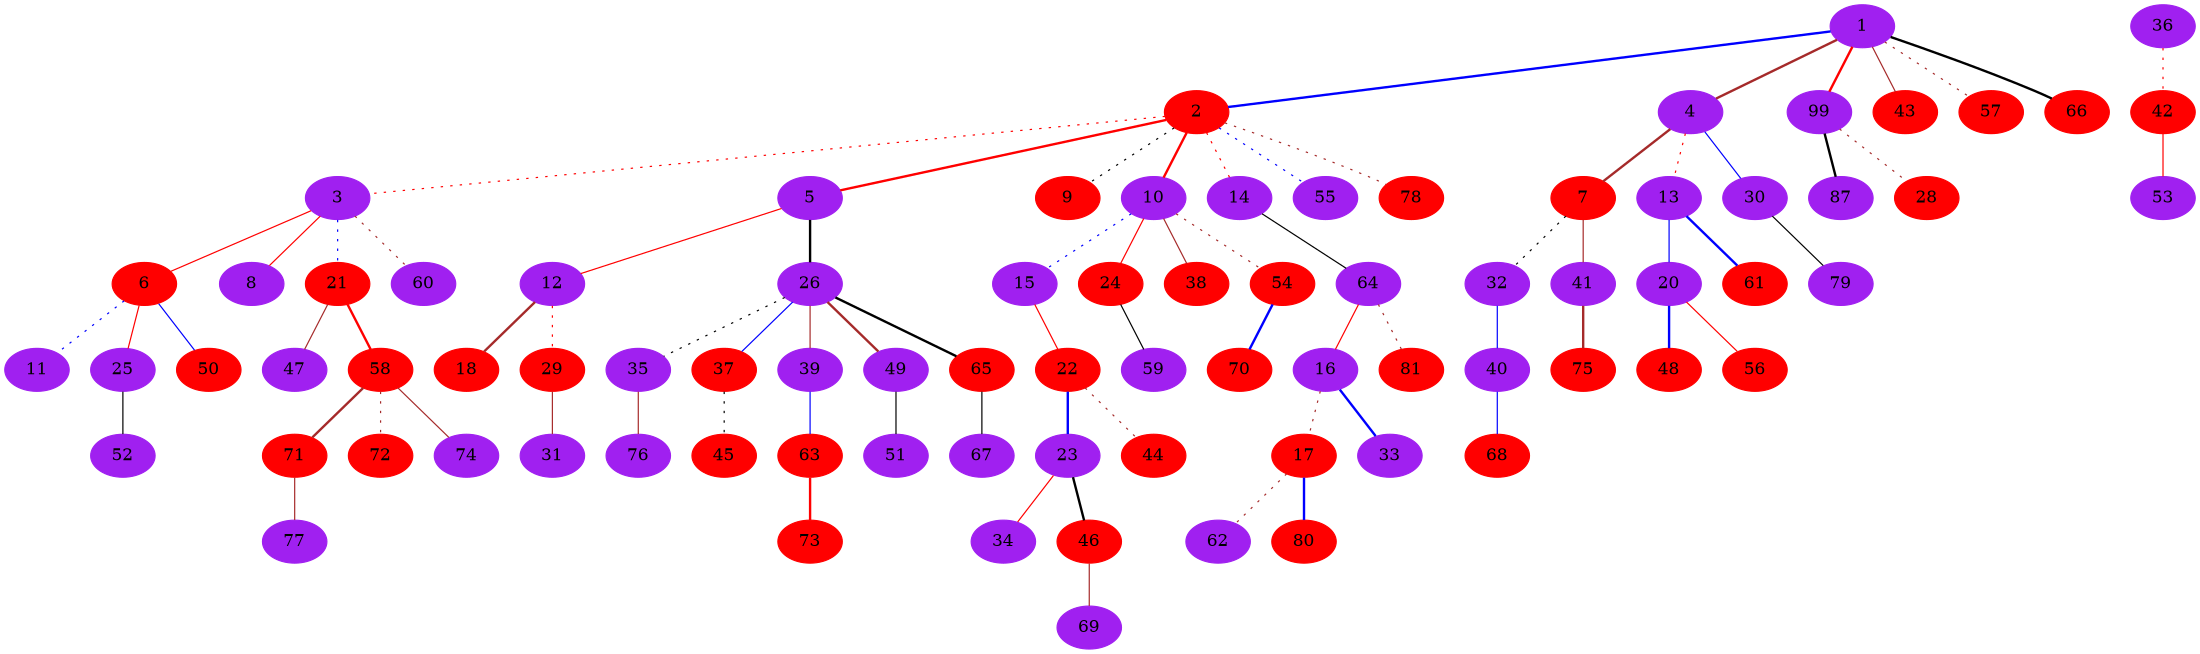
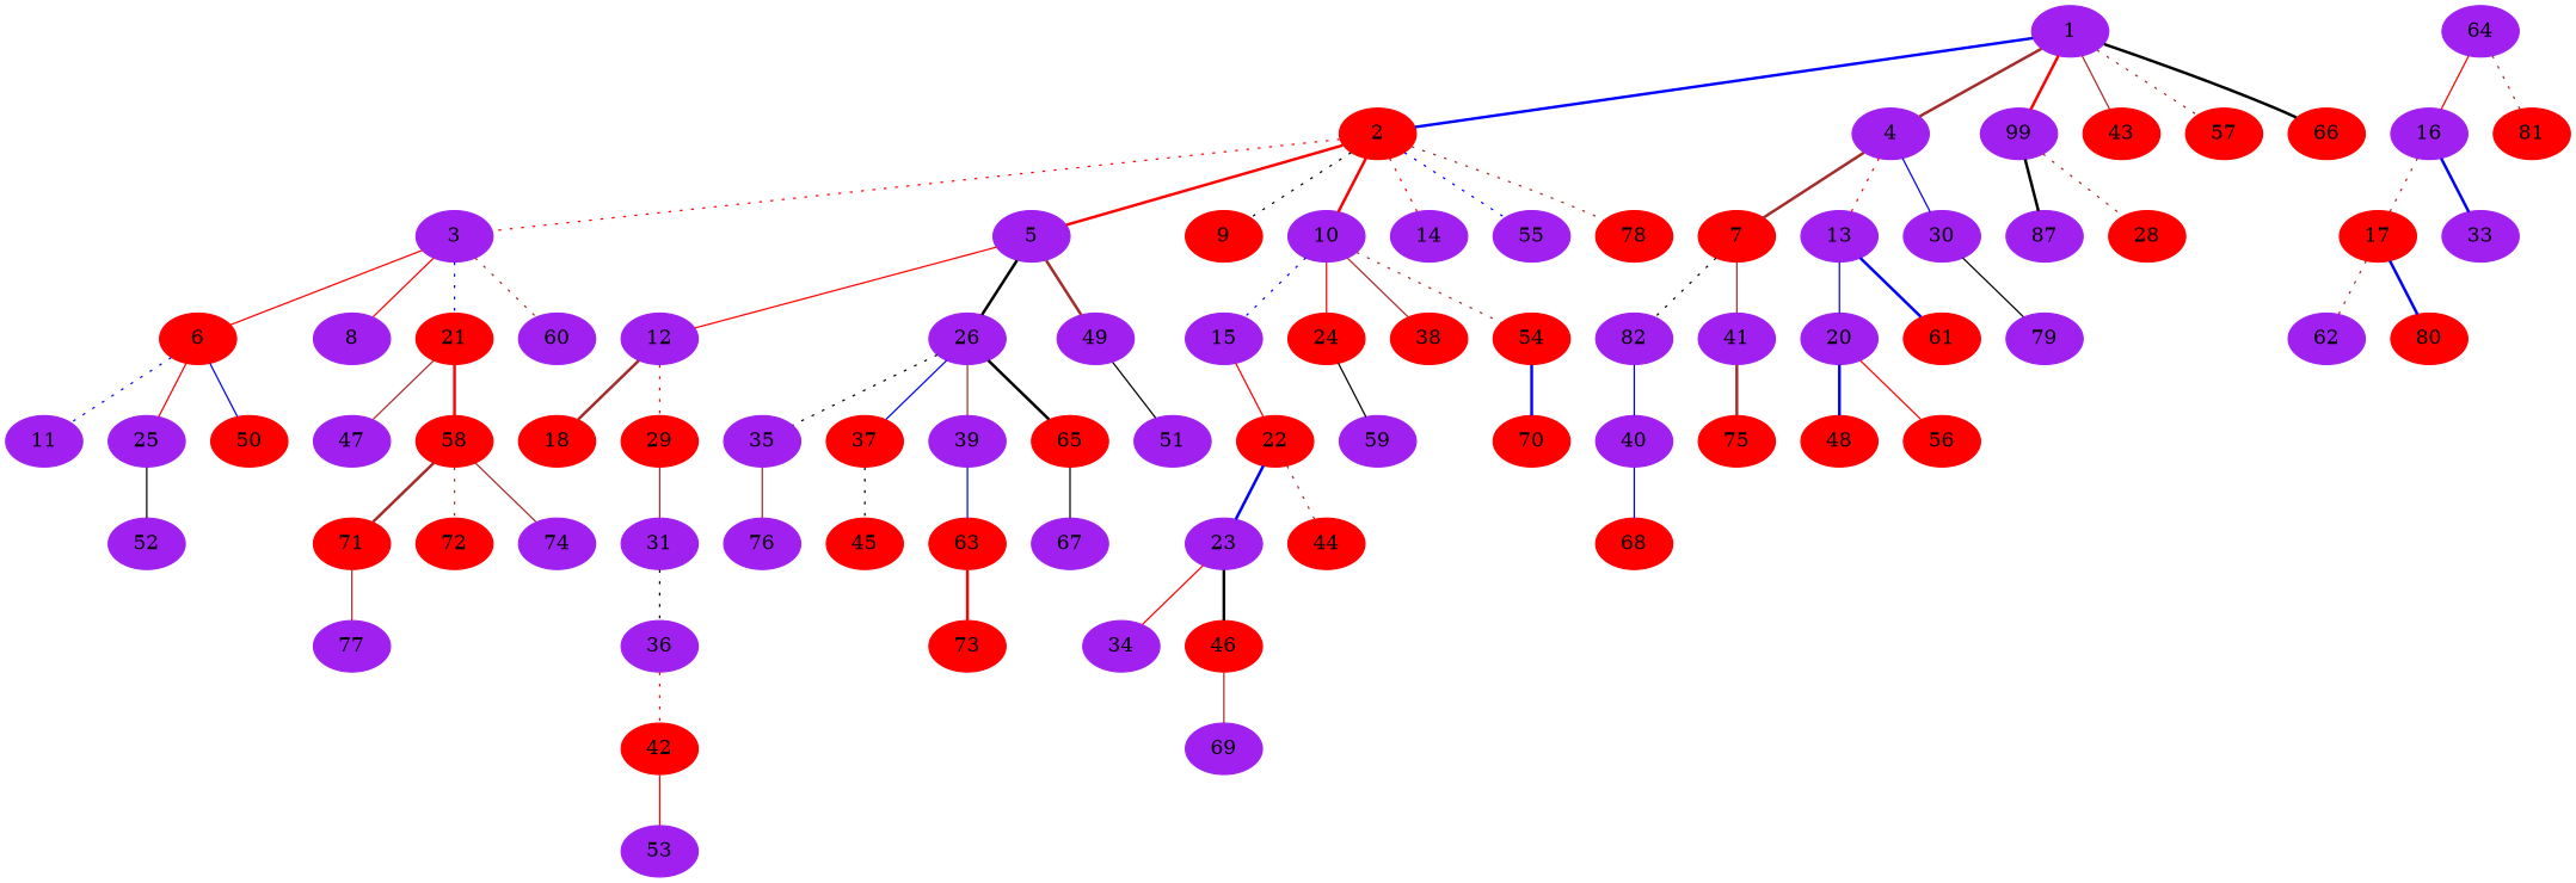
  graph {
    node [color=purple style=filled]
    edge [color=brown style=solid]
    2 [color=red]
    1
    4
    n4 [label=99]
    43 [color=red]
    57 [color=red]
    66 [color=red]
    3
    5
    9 [color=red]
    10
    14
    55
    78 [color=red]
    7 [color=red]
    13
    30
    n18 [label=87]
    28 [color=red]
    6 [color=red]
    8
    21 [color=red]
    60
    12
    26
    15
    24 [color=red]
    38 [color=red]
    54 [color=red]
    64
    11
    25
    50 [color=red]
    47
    58 [color=red]
-   32
+   32 [label=82]
    41
    20
    61 [color=red]
    79
    18 [color=red]
    29 [color=red]
    35
    37 [color=red]
    39
    49
    65 [color=red]
    52
    40
    75 [color=red]
    22 [color=red]
    59
    70 [color=red]
    31
    48 [color=red]
    56 [color=red]
    17 [color=red]
    16
    33
    81 [color=red]
    23
    44 [color=red]
    62
    80 [color=red]
    71 [color=red]
    72 [color=red]
    74
    34
    46 [color=red]
    69
    76
    45 [color=red]
    63 [color=red]
    51
    67
    36
    42 [color=red]
    68 [color=red]
    53
    73 [color=red]
    77
    2 -- 3 [color=red style=dotted]
    2 -- 5 [color=red style=bold]
    2 -- 9 [color=black style=dotted]
    2 -- 10 [color=red style=bold]
    2 -- 14 [color=red style=dotted]
    2 -- 55 [color=blue style=dotted]
    2 -- 78 [style=dotted]
    1 -- 2 [color=blue style=bold]
    1 -- 4 [style=bold]
    1 -- n4 [color=red style=bold]
    1 -- 43
    1 -- 57 [style=dotted]
    1 -- 66 [color=black style=bold]
    4 -- 7 [style=bold]
    4 -- 13 [color=red style=dotted]
    4 -- 30 [color=blue]
    n4 -- n18 [color=black style=bold]
    n4 -- 28 [style=dotted]
    3 -- 6 [color=red]
    3 -- 8 [color=red]
    3 -- 21 [color=blue style=dotted]
    3 -- 60 [style=dotted]
    5 -- 12 [color=red]
    5 -- 26 [color=black style=bold]
    10 -- 15 [color=blue style=dotted]
    10 -- 24 [color=red]
    10 -- 38
    10 -- 54 [style=dotted]
-   14 -- 64 [color=black]
    7 -- 32 [color=black style=dotted]
    7 -- 41
    13 -- 20 [color=blue]
    13 -- 61 [color=blue style=bold]
    30 -- 79 [color=black]
    6 -- 11 [color=blue style=dotted]
    6 -- 25 [color=red]
    6 -- 50 [color=blue]
    21 -- 47
    21 -- 58 [color=red style=bold]
    12 -- 18 [style=bold]
    12 -- 29 [color=red style=dotted]
    26 -- 35 [color=black style=dotted]
    26 -- 37 [color=blue]
    26 -- 39
-   26 -- 49 [style=bold]
+   5 -- 49 [style=bold]
    26 -- 65 [color=black style=bold]
    15 -- 22 [color=red]
    24 -- 59 [color=black]
    54 -- 70 [color=blue style=bold]
    64 -- 16 [color=red]
    64 -- 81 [style=dotted]
    25 -- 52 [color=black]
    58 -- 71 [style=bold]
    58 -- 72 [style=dotted]
    58 -- 74
    32 -- 40 [color=blue]
    41 -- 75 [style=bold]
    20 -- 48 [color=blue style=bold]
    20 -- 56 [color=red]
    29 -- 31
    35 -- 76
    37 -- 45 [color=black style=dotted]
    39 -- 63 [color=blue]
    49 -- 51 [color=black]
    65 -- 67 [color=black]
    40 -- 68 [color=blue]
    22 -- 23 [color=blue style=bold]
    22 -- 44 [style=dotted]
+   31 -- 36 [color=black style=dotted]
    17 -- 62 [style=dotted]
    17 -- 80 [color=blue style=bold]
    16 -- 17 [style=dotted]
    16 -- 33 [color=blue style=bold]
    23 -- 34 [color=red]
    23 -- 46 [color=black style=bold]
    71 -- 77
    46 -- 69
    63 -- 73 [color=red style=bold]
    36 -- 42 [color=red style=dotted]
    42 -- 53 [color=red]
  }
